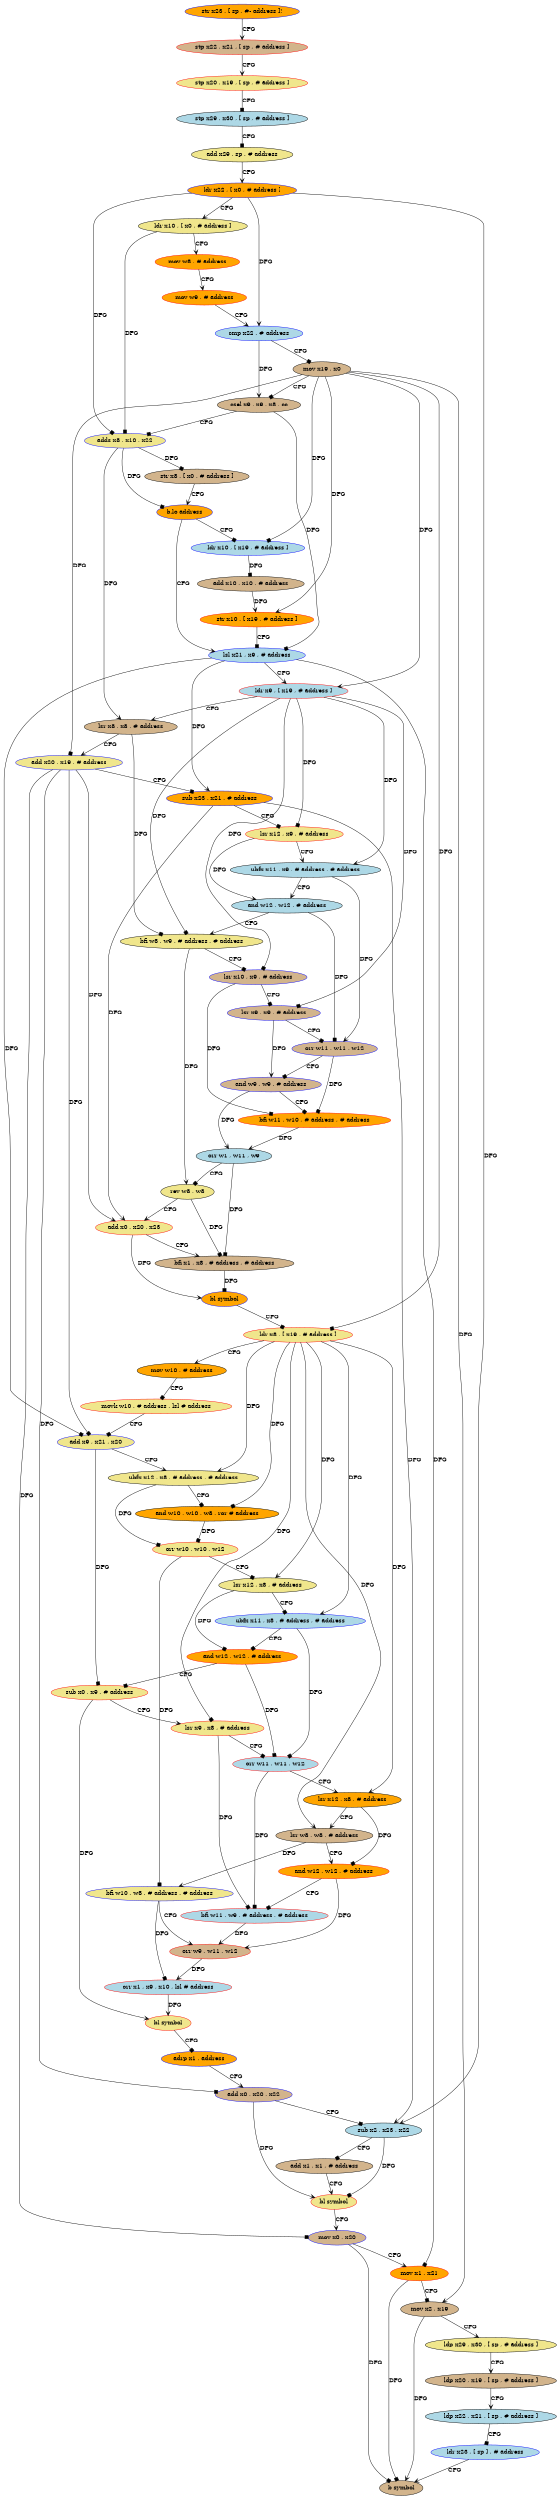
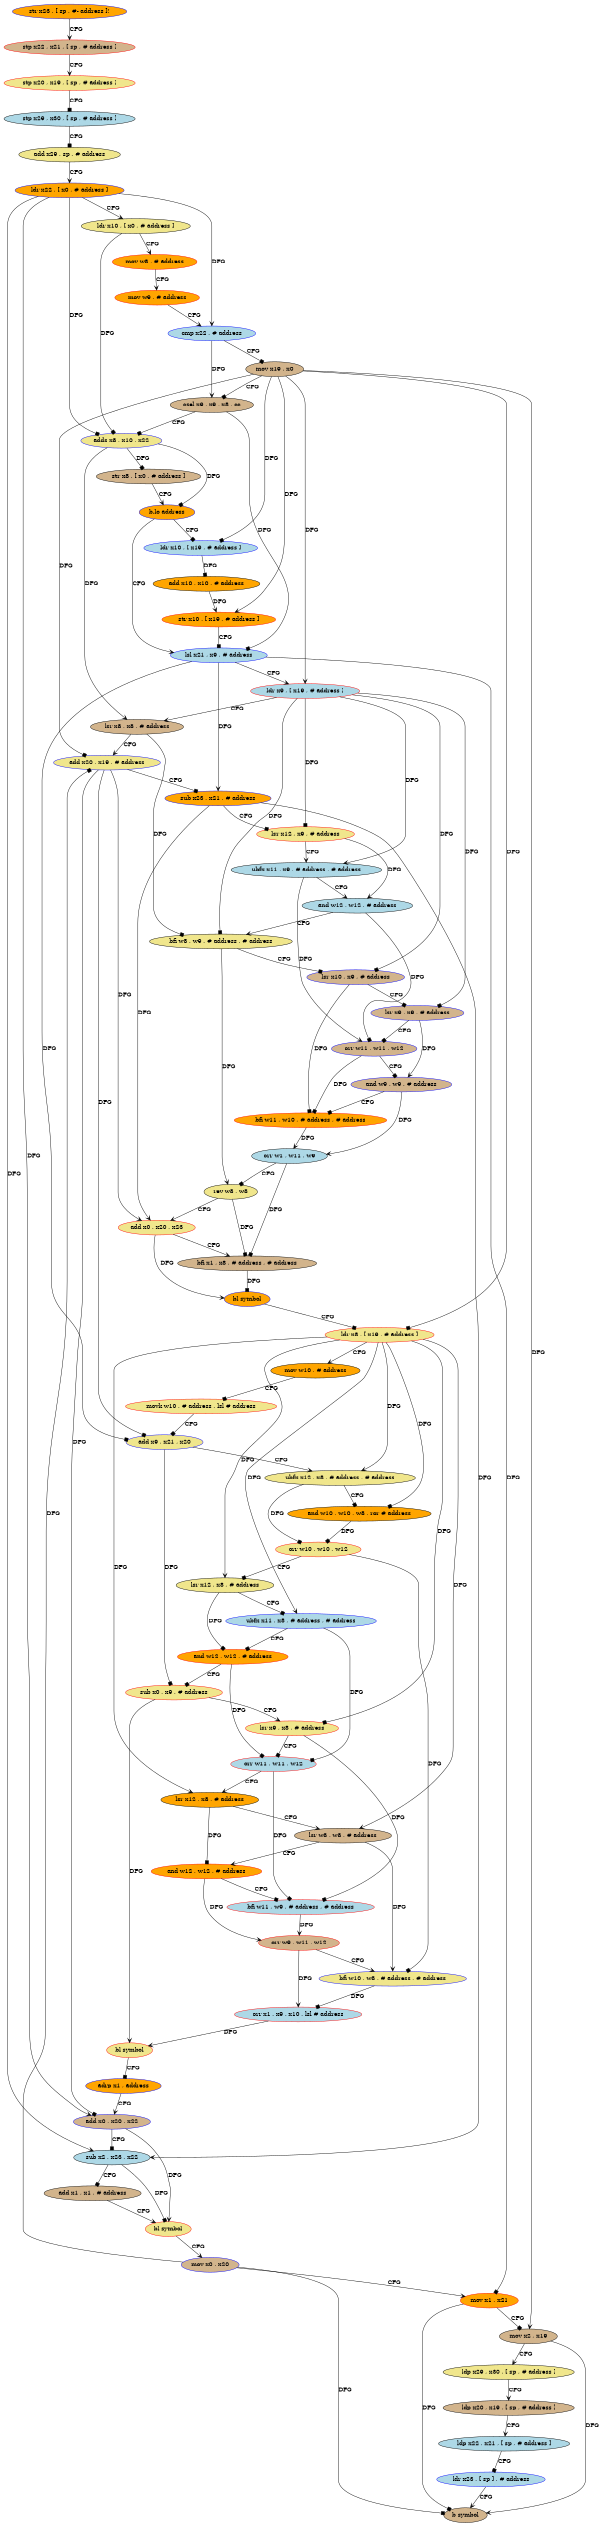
  digraph {
    fontname="DejaVu Serif"
    node [color=black fillcolor=khaki fontname="DejaVu Serif" style=filled]
    edge [arrowhead=box fontname="DejaVu Serif"]
    n1 [color=blue fillcolor=orange label="str x23 , [ sp , #- address ]!"]
    n2 [color=red fillcolor=tan label="stp x22 , x21 , [ sp , # address ]"]
    n3 [color=red label="stp x20 , x19 , [ sp , # address ]"]
    n4 [fillcolor=lightblue label="stp x29 , x30 , [ sp , # address ]"]
    n5 [label="add x29 , sp , # address"]
    n6 [color=blue fillcolor=orange label="ldr x22 , [ x0 , # address ]"]
    n7 [label="ldr x10 , [ x0 , # address ]"]
    n8 [color=blue fillcolor=lightblue label="cmp x22 , # address"]
    n9 [color=blue label="adds x8 , x10 , x22"]
    n10 [color=blue fillcolor=tan label="add x0 , x20 , x22"]
    n11 [fillcolor=lightblue label="sub x2 , x23 , x22"]
    n12 [color=red fillcolor=orange label="mov w8 , # address"]
    n13 [fillcolor=tan label="mov x19 , x0"]
    n14 [fillcolor=tan label="csel x9 , x9 , x8 , cc"]
    n15 [fillcolor=tan label="str x8 , [ x0 , # address ]"]
    n16 [color=blue fillcolor=orange label="b.lo address"]
    n17 [fillcolor=tan label="lsr x8 , x8 , # address"]
    n18 [color=red label="bl symbol"]
    n19 [fillcolor=tan label="add x1 , x1 , # address"]
    n20 [color=red fillcolor=orange label="mov w9 , # address"]
    n21 [color=blue fillcolor=lightblue label="ldr x10 , [ x19 , # address ]"]
    n22 [color=red fillcolor=lightblue label="ldr x9 , [ x19 , # address ]"]
    n23 [color=blue label="add x20 , x19 , # address"]
    n24 [color=red label="ldr x8 , [ x19 , # address ]"]
    n25 [fillcolor=tan label="mov x2 , x19"]
    n26 [color=red fillcolor=orange label="str x10 , [ x19 , # address ]"]
    n27 [color=blue fillcolor=lightblue label="lsl x21 , x9 , # address"]
-   n28 [fillcolor=tan label="add x10 , x10 , # address"]
+   n28 [fillcolor=orange label="add x10 , x10 , # address"]
    n29 [color=red label="lsr x12 , x9 , # address"]
    n30 [fillcolor=lightblue label="ubfx x11 , x9 , # address , # address"]
    n31 [label="bfi w8 , w9 , # address , # address"]
    n32 [color=blue fillcolor=tan label="lsr x10 , x9 , # address"]
    n33 [color=blue fillcolor=tan label="lsr x9 , x9 , # address"]
    n34 [color=blue fillcolor=orange label="sub x23 , x21 , # address"]
    n35 [color=blue label="add x9 , x21 , x20"]
    n36 [color=red label="add x0 , x20 , x23"]
    n37 [color=blue fillcolor=tan label="mov x0 , x20"]
    n38 [fillcolor=orange label="mov w10 , # address"]
    n39 [label="ubfx x12 , x8 , # address , # address"]
    n40 [fillcolor=orange label="and w10 , w10 , w8 , ror # address"]
    n41 [label="lsr x12 , x8 , # address"]
    n42 [color=blue fillcolor=lightblue label="ubfx x11 , x8 , # address , # address"]
    n43 [color=red label="lsr x9 , x8 , # address"]
    n44 [fillcolor=orange label="lsr x12 , x8 , # address"]
    n45 [fillcolor=tan label="lsr w8 , w8 , # address"]
    n46 [fillcolor=tan label="b symbol"]
    n47 [label="ldp x29 , x30 , [ sp , # address ]"]
    n48 [color=red fillcolor=orange label="mov x1 , x21"]
    n49 [color=red label="sub x0 , x9 , # address"]
    n50 [fillcolor=lightblue label="and w12 , w12 , # address"]
    n51 [color=blue fillcolor=tan label="orr w11 , w11 , w12"]
    n52 [label="rev w8 , w8"]
    n53 [color=red fillcolor=orange label="bfi w11 , w10 , # address , # address"]
    n54 [color=blue fillcolor=tan label="and w9 , w9 , # address"]
    n55 [fillcolor=tan label="bfi x1 , x8 , # address , # address"]
    n56 [color=blue fillcolor=orange label="bl symbol"]
    n57 [fillcolor=lightblue label="orr w1 , w11 , w9"]
    n58 [color=red label="movk w10 , # address , lsl # address"]
    n59 [color=red label="orr w10 , w10 , w12"]
    n60 [color=red fillcolor=orange label="and w12 , w12 , # address"]
    n61 [color=red fillcolor=lightblue label="orr w11 , w11 , w12"]
    n62 [color=red fillcolor=lightblue label="bfi w11 , w9 , # address , # address"]
    n63 [color=red fillcolor=orange label="and w12 , w12 , # address"]
    n64 [color=blue label="bfi w10 , w8 , # address , # address"]
    n65 [color=red label="bl symbol"]
    n66 [color=red fillcolor=lightblue label="orr x1 , x9 , x10 , lsl # address"]
    n67 [color=blue fillcolor=orange label="adrp x1 , address"]
    n68 [color=red fillcolor=tan label="orr w9 , w11 , w12"]
    n69 [fillcolor=tan label="ldp x20 , x19 , [ sp , # address ]"]
    n70 [fillcolor=lightblue label="ldp x22 , x21 , [ sp , # address ]"]
    n71 [color=blue fillcolor=lightblue label="ldr x23 , [ sp ] , # address"]
    n1 -> n2 [arrowhead=vee label=CFG]
    n2 -> n3 [arrowhead=vee label=CFG]
    n3 -> n4 [label=CFG]
    n4 -> n5 [label=CFG]
    n5 -> n6 [arrowhead=vee label=CFG]
    n6 -> n7 [arrowhead=vee label=CFG]
    n6 -> n8 [arrowhead=vee label=DFG]
    n6 -> n9 [label=DFG]
+   n6 -> n10 [arrowhead=vee label=DFG]
    n6 -> n11 [arrowhead=vee label=DFG]
    n7 -> n9 [label=DFG]
    n7 -> n12 [arrowhead=vee label=CFG]
    n8 -> n13 [label=CFG]
    n8 -> n14 [arrowhead=vee label=DFG]
    n9 -> n15 [label=DFG]
    n9 -> n16 [label=DFG]
    n9 -> n17 [arrowhead=vee label=DFG]
    n10 -> n11 [label=CFG]
    n10 -> n18 [arrowhead=vee label=DFG]
    n11 -> n18 [label=DFG]
    n11 -> n19 [label=CFG]
    n12 -> n20 [arrowhead=vee label=CFG]
    n13 -> n14 [label=CFG]
    n13 -> n21 [label=DFG]
    n13 -> n22 [arrowhead=vee label=DFG]
    n13 -> n23 [label=DFG]
    n13 -> n24 [label=DFG]
    n13 -> n25 [arrowhead=vee label=DFG]
    n13 -> n26 [arrowhead=vee label=DFG]
    n14 -> n9 [label=CFG]
    n14 -> n27 [label=DFG]
    n15 -> n16 [arrowhead=vee label=CFG]
    n16 -> n21 [label=CFG]
    n16 -> n27 [arrowhead=vee label=CFG]
    n17 -> n23 [arrowhead=vee label=CFG]
    n17 -> n31 [label=DFG]
    n18 -> n37 [arrowhead=vee label=CFG]
    n19 -> n18 [arrowhead=vee label=CFG]
    n20 -> n8 [arrowhead=vee label=CFG]
    n21 -> n28 [label=DFG]
    n22 -> n17 [arrowhead=vee label=CFG]
    n22 -> n29 [label=DFG]
    n22 -> n30 [arrowhead=vee label=DFG]
    n22 -> n31 [label=DFG]
    n22 -> n32 [label=DFG]
    n22 -> n33 [label=DFG]
    n23 -> n10 [label=DFG]
    n23 -> n34 [label=CFG]
    n23 -> n35 [label=DFG]
    n23 -> n36 [arrowhead=vee label=DFG]
-   n23 -> n37 [label=DFG]
+   n37 -> n23 [label=DFG]
    n24 -> n38 [arrowhead=vee label=CFG]
    n24 -> n39 [arrowhead=vee label=DFG]
    n24 -> n40 [label=DFG]
    n24 -> n41 [arrowhead=vee label=DFG]
    n24 -> n42 [arrowhead=vee label=DFG]
    n24 -> n43 [label=DFG]
    n24 -> n44 [arrowhead=vee label=DFG]
    n24 -> n45 [arrowhead=vee label=DFG]
    n25 -> n46 [arrowhead=vee label=DFG]
    n25 -> n47 [arrowhead=vee label=CFG]
    n26 -> n27 [label=CFG]
    n27 -> n22 [arrowhead=vee label=CFG]
    n27 -> n34 [arrowhead=vee label=DFG]
    n27 -> n35 [label=DFG]
    n27 -> n48 [label=DFG]
    n28 -> n26 [arrowhead=vee label=DFG]
    n29 -> n30 [arrowhead=vee label=CFG]
    n29 -> n50 [arrowhead=vee label=DFG]
    n30 -> n50 [arrowhead=vee label=CFG]
    n30 -> n51 [arrowhead=vee label=DFG]
    n31 -> n32 [label=CFG]
    n31 -> n52 [arrowhead=vee label=DFG]
    n32 -> n33 [label=CFG]
    n32 -> n53 [label=DFG]
    n33 -> n51 [label=CFG]
    n33 -> n54 [arrowhead=vee label=DFG]
    n34 -> n11 [arrowhead=vee label=DFG]
    n34 -> n29 [label=CFG]
    n34 -> n36 [arrowhead=vee label=DFG]
    n35 -> n39 [arrowhead=vee label=CFG]
    n35 -> n49 [label=DFG]
    n36 -> n55 [arrowhead=vee label=CFG]
    n36 -> n56 [arrowhead=vee label=DFG]
    n37 -> n46 [label=DFG]
    n37 -> n48 [arrowhead=vee label=CFG]
    n38 -> n58 [label=CFG]
    n39 -> n40 [label=CFG]
    n39 -> n59 [label=DFG]
    n40 -> n59 [label=DFG]
    n41 -> n42 [label=CFG]
    n41 -> n60 [label=DFG]
    n42 -> n60 [label=CFG]
    n42 -> n61 [label=DFG]
    n43 -> n61 [label=CFG]
    n43 -> n62 [label=DFG]
    n44 -> n45 [arrowhead=vee label=CFG]
    n44 -> n63 [label=DFG]
    n45 -> n63 [arrowhead=vee label=CFG]
    n45 -> n64 [arrowhead=vee label=DFG]
    n47 -> n69 [arrowhead=vee label=CFG]
    n48 -> n25 [label=CFG]
    n48 -> n46 [label=DFG]
    n49 -> n43 [arrowhead=vee label=CFG]
    n49 -> n65 [arrowhead=vee label=DFG]
    n50 -> n31 [arrowhead=vee label=CFG]
    n50 -> n51 [label=DFG]
    n51 -> n53 [label=DFG]
    n51 -> n54 [label=CFG]
    n52 -> n36 [arrowhead=vee label=CFG]
    n52 -> n55 [label=DFG]
    n53 -> n57 [arrowhead=vee label=DFG]
    n54 -> n53 [label=CFG]
    n54 -> n57 [arrowhead=vee label=DFG]
    n55 -> n56 [label=DFG]
    n56 -> n24 [label=CFG]
    n57 -> n52 [label=CFG]
    n57 -> n55 [label=DFG]
    n58 -> n35 [label=CFG]
    n59 -> n41 [label=CFG]
    n59 -> n64 [label=DFG]
    n60 -> n49 [label=CFG]
    n60 -> n61 [label=DFG]
    n61 -> n44 [arrowhead=vee label=CFG]
    n61 -> n62 [label=DFG]
    n62 -> n68 [arrowhead=vee label=DFG]
    n63 -> n62 [label=CFG]
    n63 -> n68 [arrowhead=vee label=DFG]
    n64 -> n66 [label=DFG]
    n65 -> n67 [label=CFG]
    n66 -> n65 [arrowhead=vee label=DFG]
    n67 -> n10 [arrowhead=vee label=CFG]
-   n64 -> n68 [arrowhead=vee label=CFG]
+   n68 -> n64 [arrowhead=vee label=CFG]
    n68 -> n66 [arrowhead=vee label=DFG]
    n69 -> n70 [arrowhead=vee label=CFG]
    n70 -> n71 [label=CFG]
    n71 -> n46 [arrowhead=vee label=CFG]
  }
